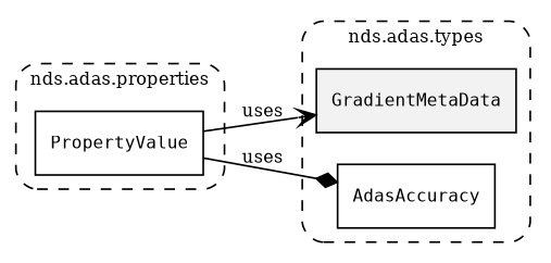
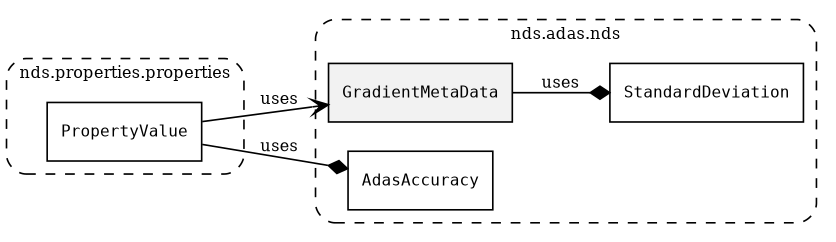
  digraph {
    fontsize=10
    rankdir=LR
    node [fontsize=10 shape=box]
    edge [arrowhead=diamond fontsize=10]
    n1 [fillcolor="#0000000D" label=<<font face="monospace"><table align="center" border="0" cellspacing="0" cellpadding="0"><tr><td href="../../../content/packages/nds.adas.types.html#Structure-GradientMetaData" title="Structure defined in nds.adas.types">GradientMetaData</td></tr></table></font>> style=filled]
    n2 [label=<<font face="monospace"><table align="center" border="0" cellspacing="0" cellpadding="0"><tr><td href="../../../content/packages/nds.adas.types.html#Enum-AdasAccuracy" title="Enum defined in nds.adas.types">AdasAccuracy</td></tr></table></font>>]
+   n3 [label=<<font face="monospace"><table align="center" border="0" cellspacing="0" cellpadding="0"><tr><td href="../../../content/packages/nds.adas.types.html#Subtype-StandardDeviation" title="Subtype defined in nds.adas.types">StandardDeviation</td></tr></table></font>>]
    n4 [label=<<font face="monospace"><table align="center" border="0" cellspacing="0" cellpadding="0"><tr><td href="../../../content/packages/nds.adas.properties.html#Choice-PropertyValue" title="Choice defined in nds.adas.properties">PropertyValue</td></tr></table></font>>]
    subgraph cluster_1 {
-     label="nds.adas.types"
+     label="nds.adas.nds"
      style="dashed, rounded"
      n1
      n2
+     n3
    }
    subgraph cluster_2 {
-     label="nds.adas.properties"
+     label="nds.properties.properties"
      style="dashed, rounded"
      n4
    }
+   n1 -> n3 [label=uses]
    n4 -> n1 [arrowhead=vee label=uses]
    n4 -> n2 [label=uses]
  }
